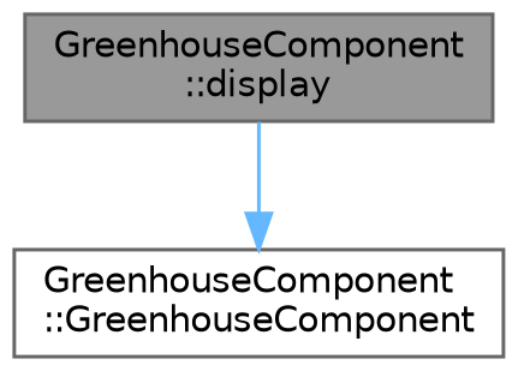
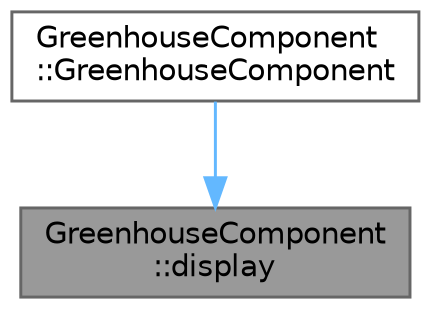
  digraph {
    rankdir=TB
    node [fontname=Helvetica fontsize=10 shape=box style=filled]
    n1 [color=gray40 fillcolor=grey60 fontcolor=black height=0.2 label="GreenhouseComponent\l::display" width=0.4]
    n2 [color=grey40 fillcolor=white height=0.2 label="GreenhouseComponent\l::GreenhouseComponent" width=0.4]
-   n1 -> n2 [color=steelblue1 fontname=Helvetica fontsize=10 labelfontname=Helvetica labelfontsize=10 style=solid]
+   n2 -> n1 [color=steelblue1 fontname=Helvetica fontsize=10 labelfontname=Helvetica labelfontsize=10 style=solid]
  }
